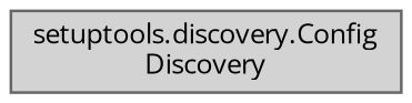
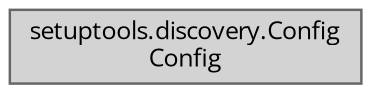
  digraph {
    rankdir=LR
    fontname="Open Sans"
-   n1 [color=grey40 fillcolor=lightgrey fontname="Open Sans" fontsize=10 height=0.2 label="setuptools.discovery.Config\lDiscovery" shape=box style=filled width=0.4]
+   n1 [color=grey40 fillcolor=lightgrey fontname="Open Sans" fontsize=10 height=0.2 label="setuptools.discovery.Config\lConfig" shape=box style=filled width=0.4]
  }
